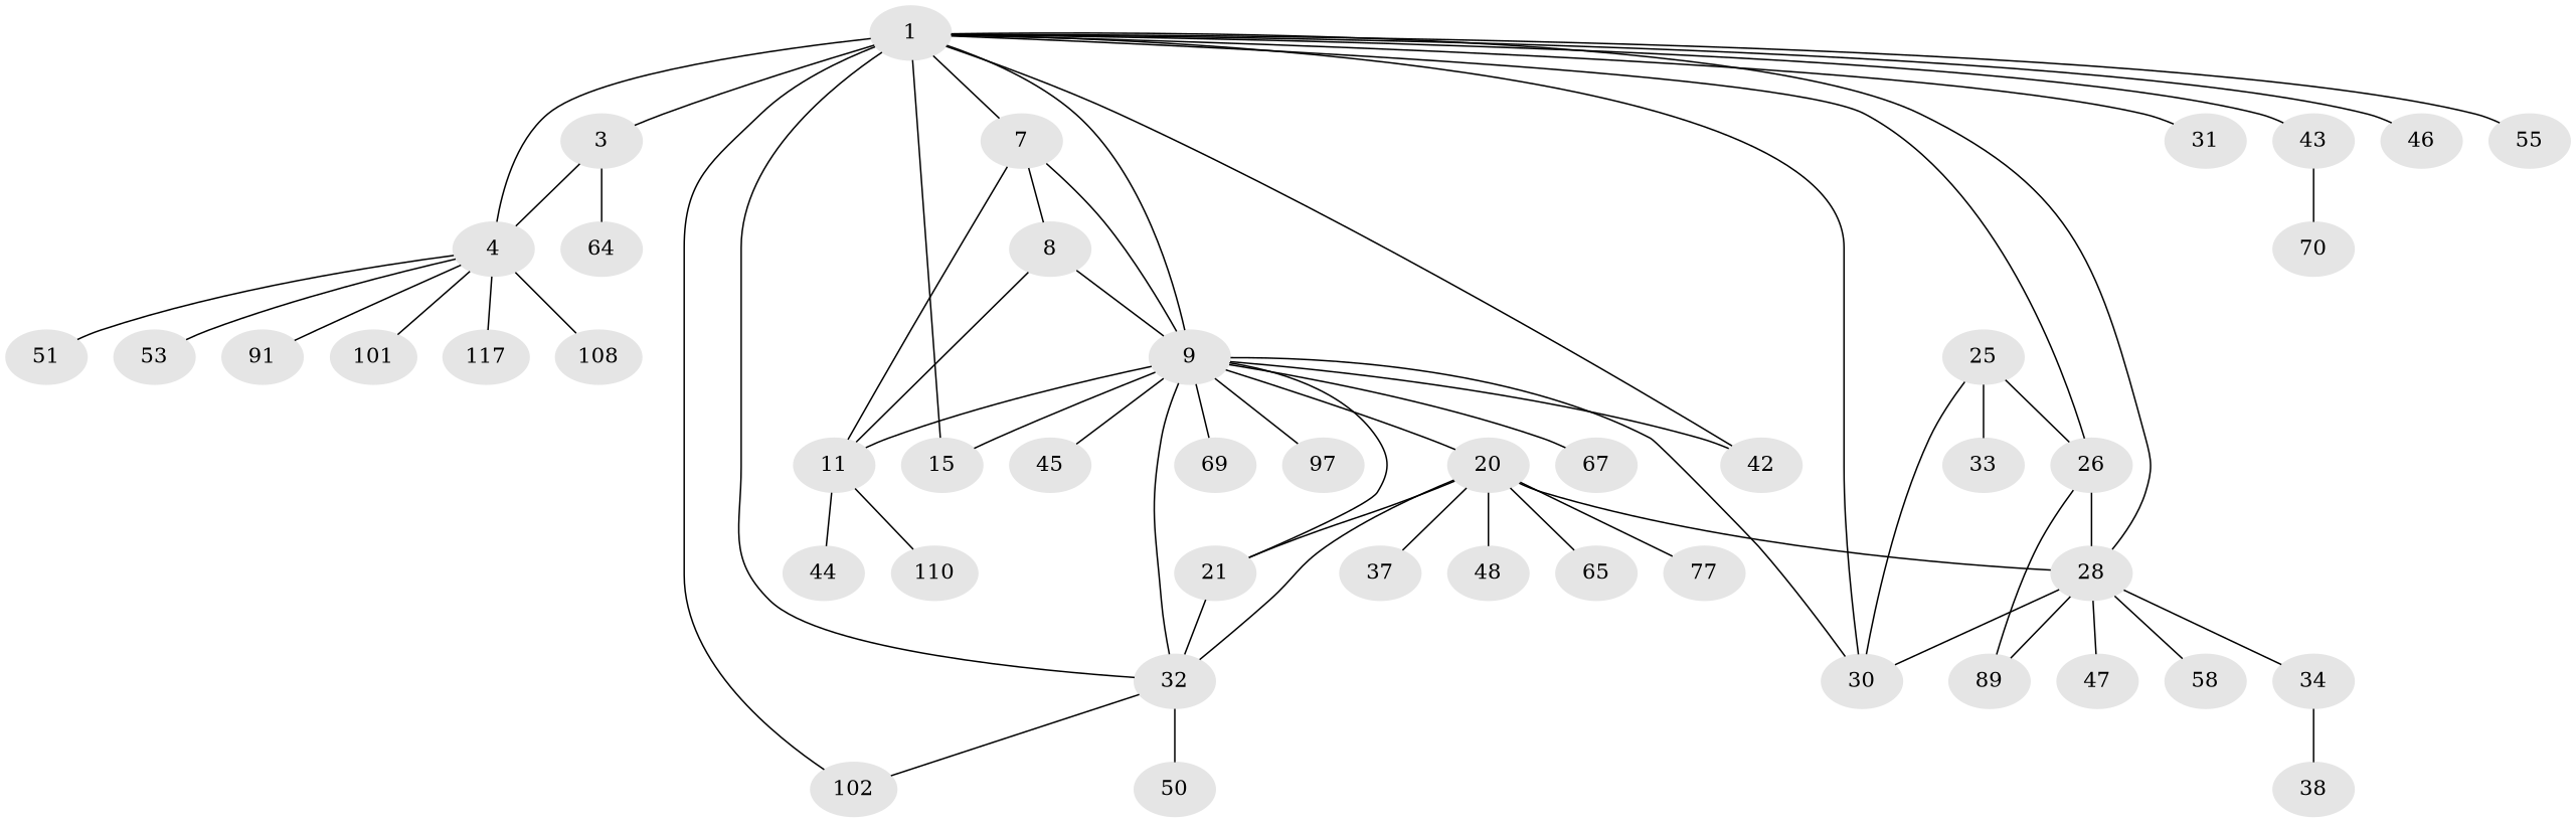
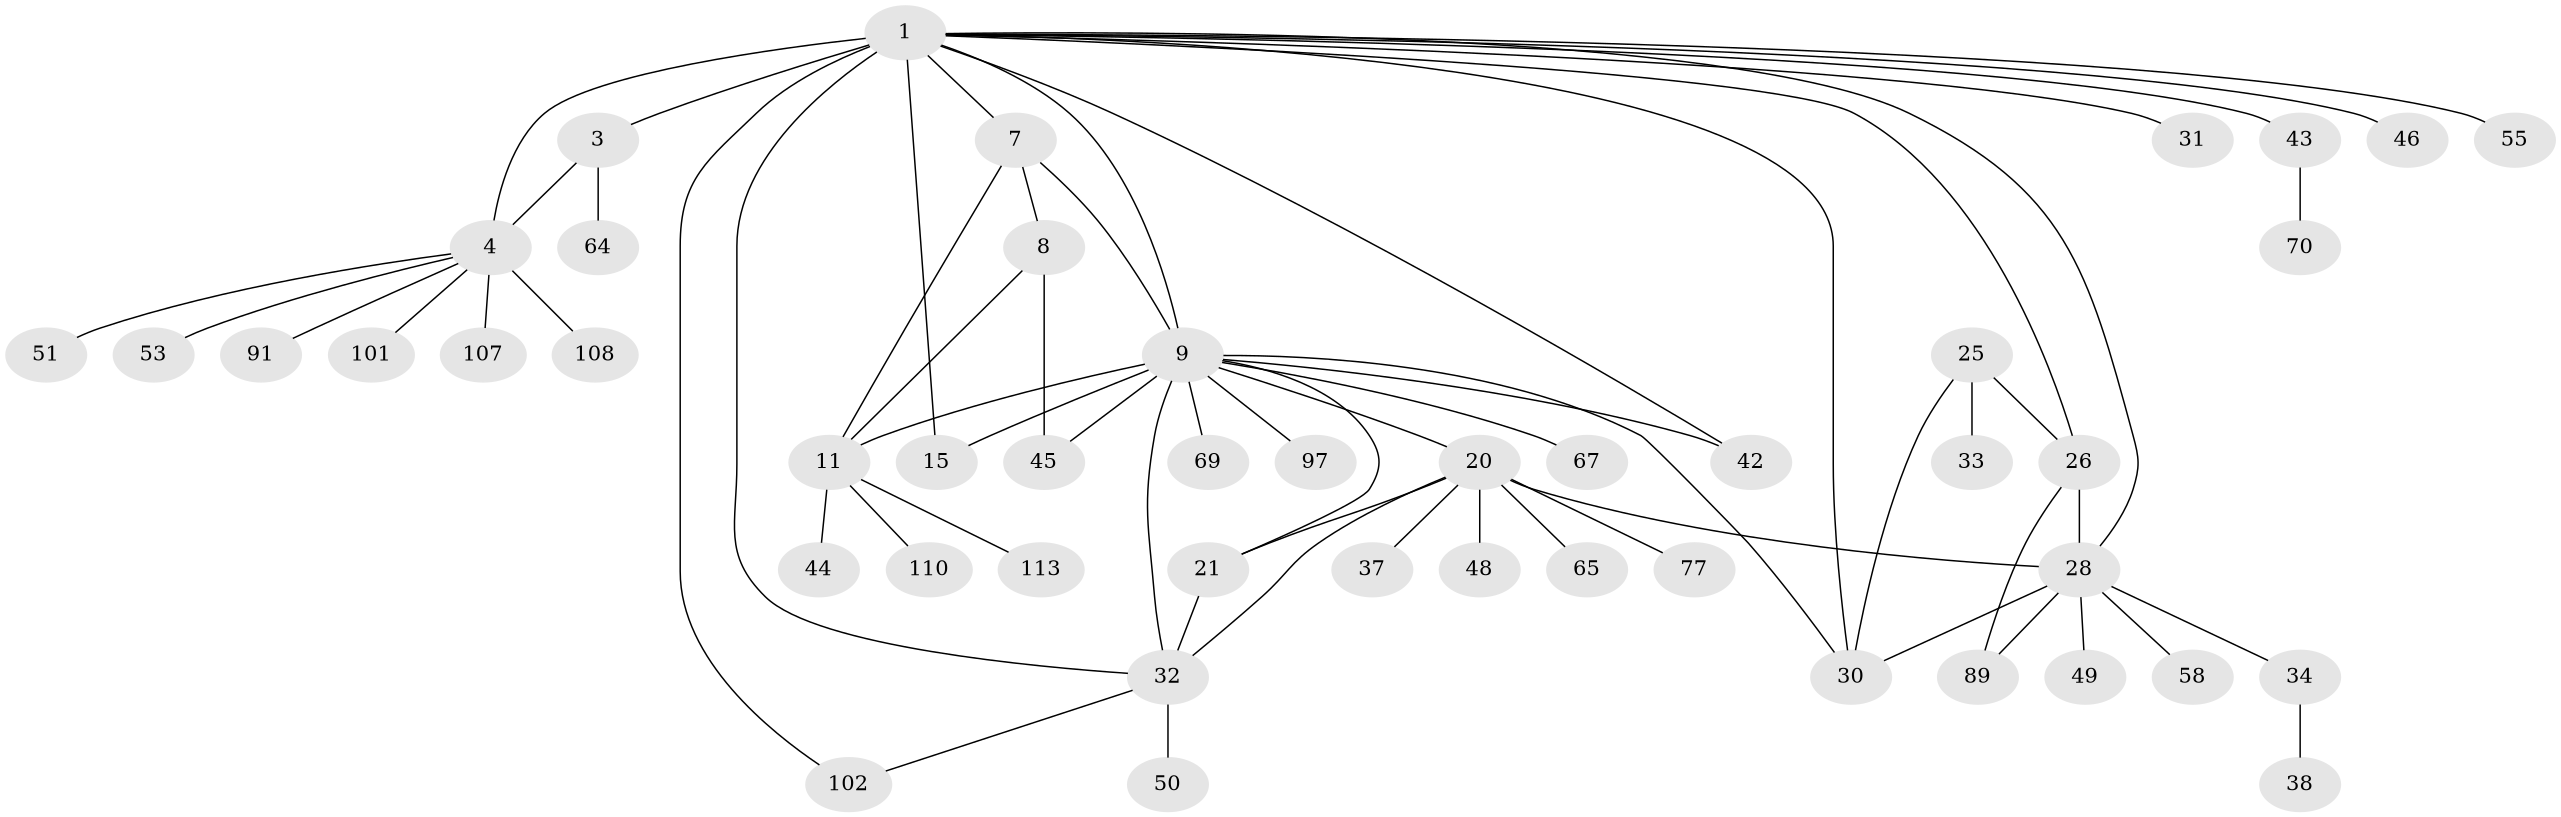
  graph {
    node [color=gray90 style=filled]
    1 [super="+32+2+96+5+13"]
    3 [super="+57"]
    4
    7 [super="+63+99"]
    9 [super="+19+10"]
    15 [super="+82+111+105"]
    n7 [label=32]
    26 [super="+86+27"]
    28 [super="+29+120+90+59"]
    30 [super="+61+40"]
    31
    42
    43 [super="+81+112"]
    46
    55
    102 [super="+119"]
    64
    51
    53
    n20 [label=91]
    101
-   107 [label=117]
+   107
    108
    8 [super="+68+100+39"]
    11 [super="+12"]
    20 [super="+23"]
    21 [super="+91"]
    45
    67 [super="+93"]
    69
    97
    50 [super="+66+74"]
    89
    34
-   47 [super="+79"]
+   47 [super="+79" label=49]
    58
    70
    44
    110
+   113
    37 [super="+52"]
    48
    65
    77
    25
    33
    38
    1 -- 3 [weight=4]
    1 -- 4 [weight=4]
    1 -- 7
    1 -- 9 [weight=3]
    1 -- 15 [weight=5]
    1 -- n7 [weight=2]
    1 -- 26
    1 -- 28
    1 -- 30 [weight=2]
    1 -- 31
    1 -- 42
    1 -- 43
    1 -- 46
    1 -- 55
    1 -- 102
    3 -- 4
    3 -- 64
    4 -- 51
    4 -- 53
    4 -- n20
    4 -- 101
    4 -- 107
    4 -- 108
    7 -- 9 [weight=2]
    7 -- 8
    7 -- 11 [weight=2]
    9 -- 15
    9 -- n7
    9 -- 30
    9 -- 42
    9 -- 11 [weight=4]
    9 -- 20 [weight=3]
    9 -- 21
    9 -- 45
    9 -- 67
    9 -- 69
    9 -- 97
    n7 -- 102
    n7 -- 50
    26 -- 28 [weight=4]
    26 -- 89 [weight=2]
    28 -- 30 [weight=2]
    28 -- 89
    28 -- 34
    28 -- 47
    28 -- 58
    43 -- 70
-   8 -- 9 [weight=2]
+   8 -- 45 [weight=2]
    8 -- 11 [weight=2]
    11 -- 44
    11 -- 110
+   11 -- 113
    20 -- n7 [weight=3]
    20 -- 28
    20 -- 21 [weight=3]
    20 -- 37
    20 -- 48
    20 -- 65
    20 -- 77
    21 -- n7
    34 -- 38
    25 -- 26 [weight=2]
    25 -- 30
    25 -- 33
  }
